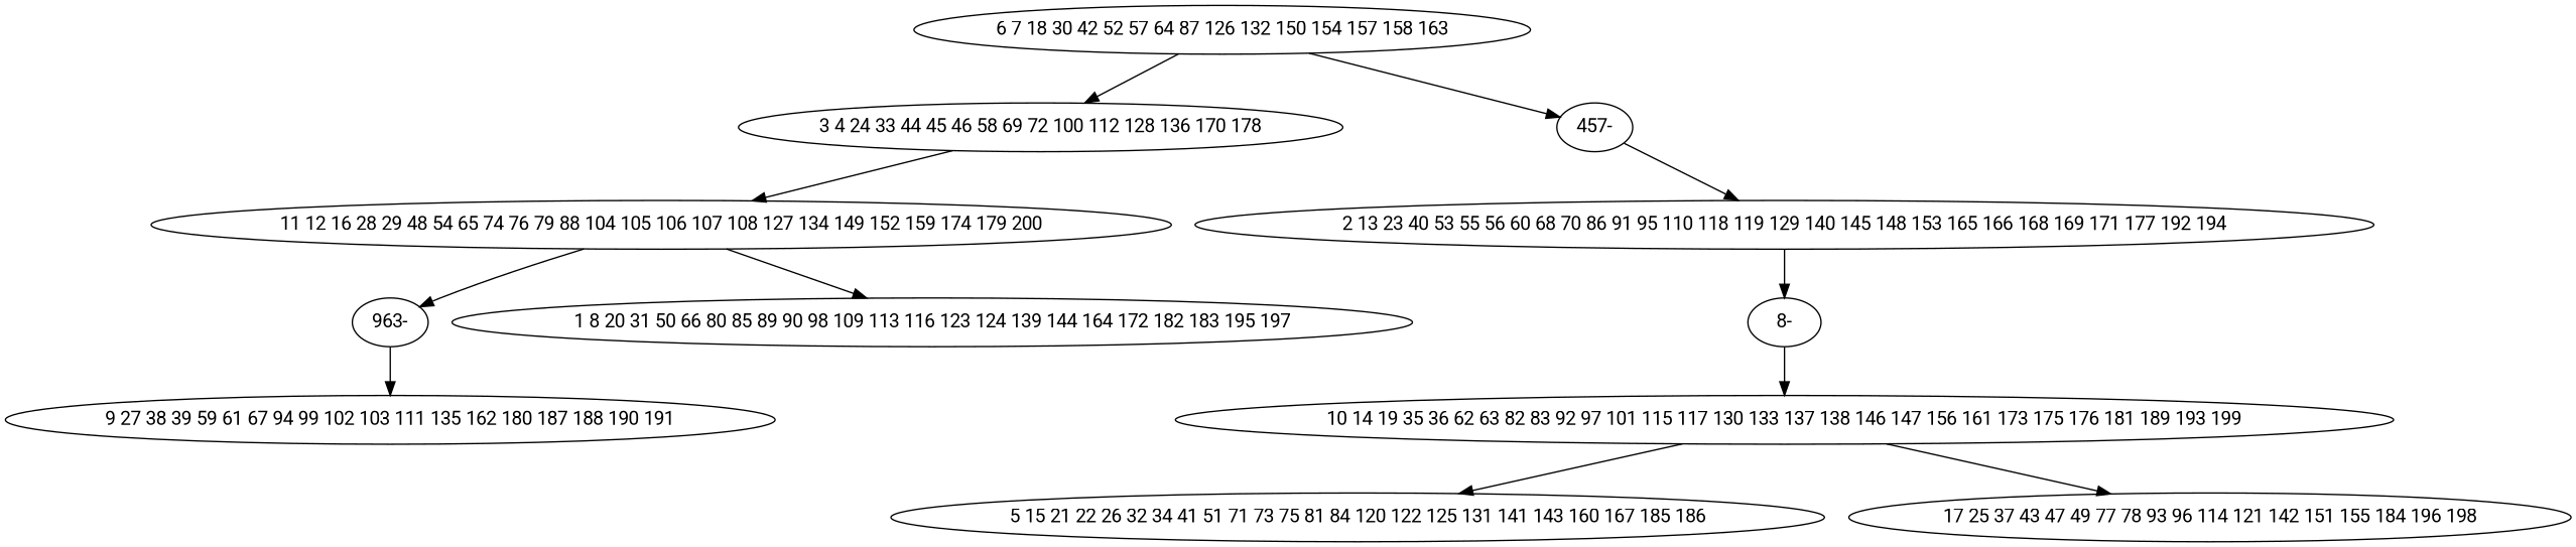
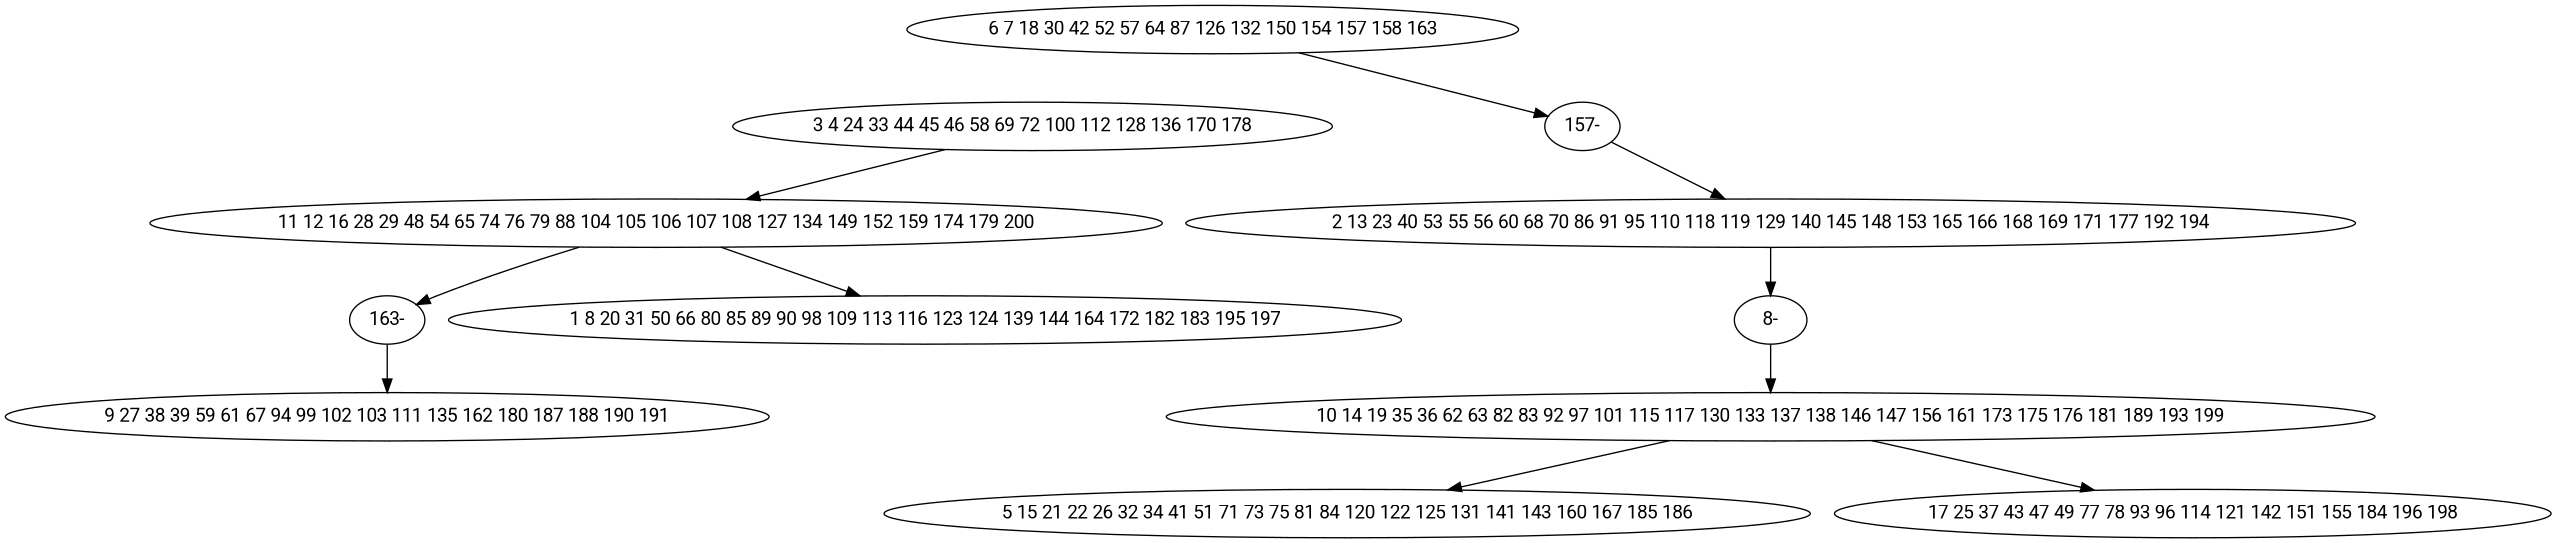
  digraph {
    fontname=Roboto
    node [fontname=Roboto]
    edge [fontname=Roboto]
    n1 [label="6 7 18 30 42 52 57 64 87 126 132 150 154 157 158 163"]
    n2 [label="3 4 24 33 44 45 46 58 69 72 100 112 128 136 170 178"]
-   n3 [label="457-"]
+   n3 [label="157-"]
    n4 [label="11 12 16 28 29 48 54 65 74 76 79 88 104 105 106 107 108 127 134 149 152 159 174 179 200"]
    n5 [label="2 13 23 40 53 55 56 60 68 70 86 91 95 110 118 119 129 140 145 148 153 165 166 168 169 171 177 192 194"]
-   n6 [label="963-"]
+   n6 [label="163-"]
    n7 [label="1 8 20 31 50 66 80 85 89 90 98 109 113 116 123 124 139 144 164 172 182 183 195 197"]
    n8 [label="8-"]
    n9 [label="10 14 19 35 36 62 63 82 83 92 97 101 115 117 130 133 137 138 146 147 156 161 173 175 176 181 189 193 199"]
    n10 [label="5 15 21 22 26 32 34 41 51 71 73 75 81 84 120 122 125 131 141 143 160 167 185 186"]
    n11 [label="17 25 37 43 47 49 77 78 93 96 114 121 142 151 155 184 196 198"]
    n12 [label="9 27 38 39 59 61 67 94 99 102 103 111 135 162 180 187 188 190 191"]
-   n1 -> n2
    n1 -> n3
    n2 -> n4
    n3 -> n5
    n4 -> n6
    n4 -> n7
    n5 -> n8
    n6 -> n12
    n8 -> n9
    n9 -> n10
    n9 -> n11
  }
